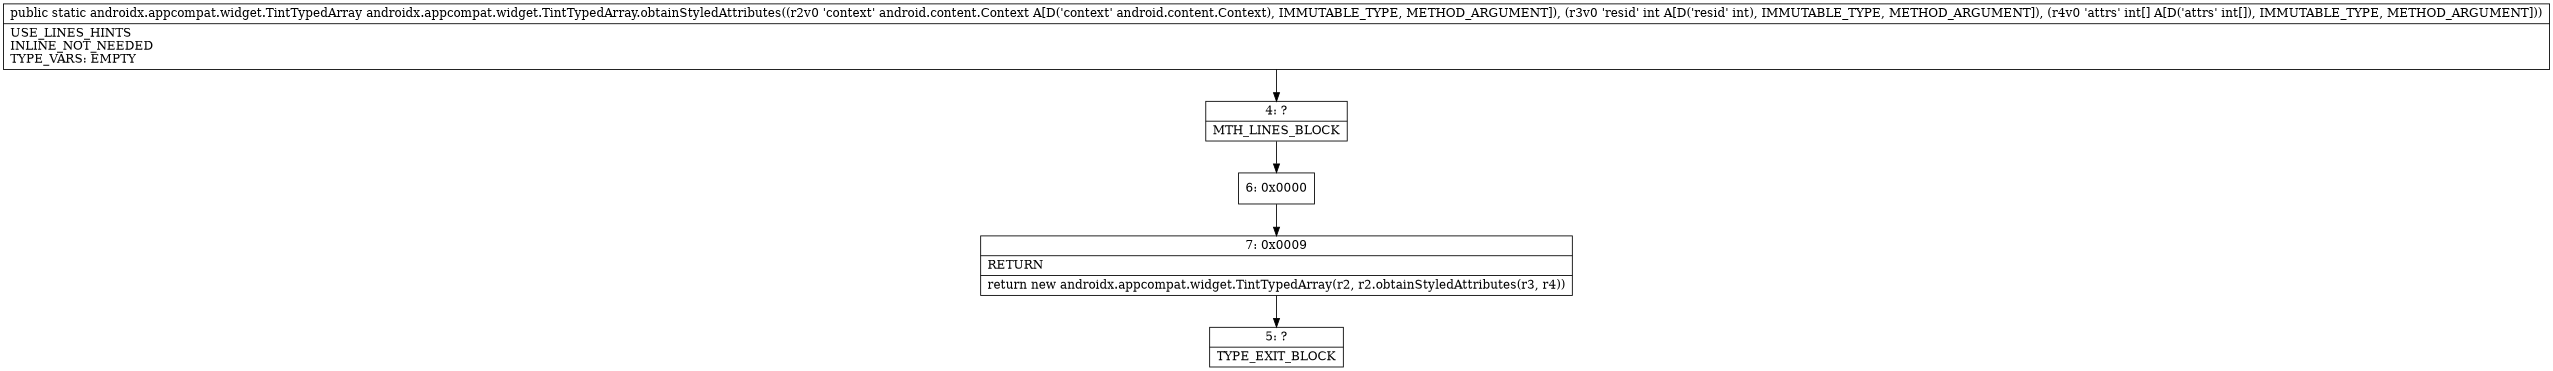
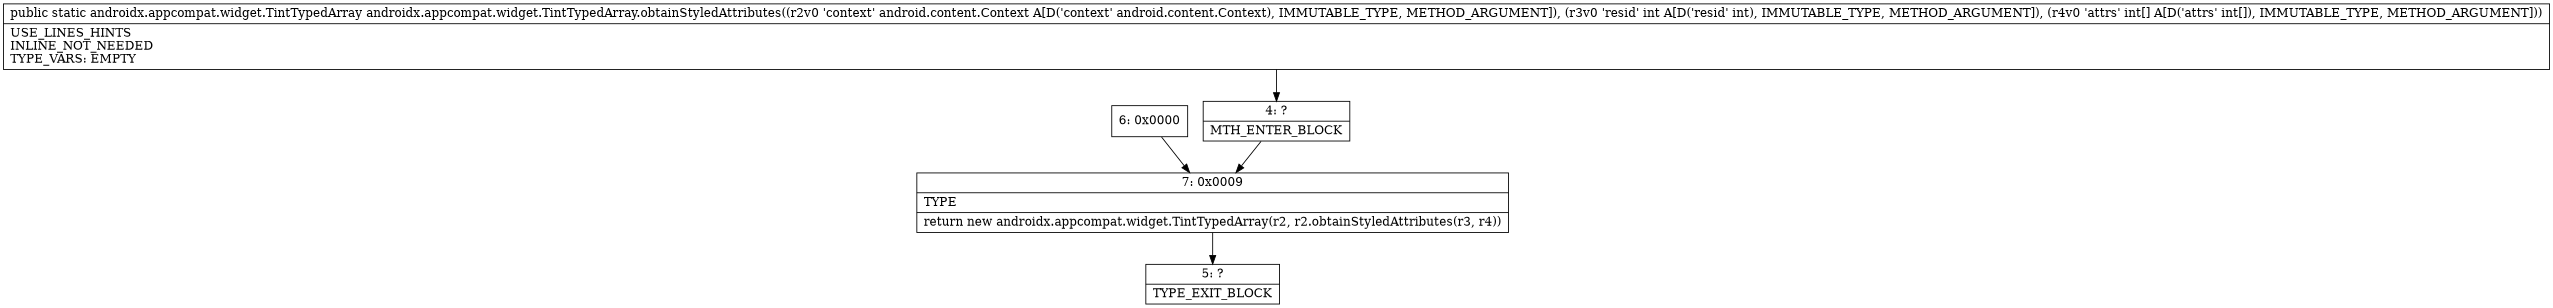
  digraph {
    node [shape=record]
-   n1 [label="{4\:\ ?|MTH_LINES_BLOCK\l}"]
+   n1 [label="{4\:\ ?|MTH_ENTER_BLOCK\l}"]
    n2 [label="{6\:\ 0x0000}"]
-   n3 [label="{7\:\ 0x0009|RETURN\l|return new androidx.appcompat.widget.TintTypedArray(r2, r2.obtainStyledAttributes(r3, r4))\l}"]
+   n3 [label="{7\:\ 0x0009|TYPE\l|return new androidx.appcompat.widget.TintTypedArray(r2, r2.obtainStyledAttributes(r3, r4))\l}"]
    n4 [label="{5\:\ ?|TYPE_EXIT_BLOCK\l}"]
    n5 [label="{public static androidx.appcompat.widget.TintTypedArray androidx.appcompat.widget.TintTypedArray.obtainStyledAttributes((r2v0 'context' android.content.Context A[D('context' android.content.Context), IMMUTABLE_TYPE, METHOD_ARGUMENT]), (r3v0 'resid' int A[D('resid' int), IMMUTABLE_TYPE, METHOD_ARGUMENT]), (r4v0 'attrs' int[] A[D('attrs' int[]), IMMUTABLE_TYPE, METHOD_ARGUMENT]))  | USE_LINES_HINTS\lINLINE_NOT_NEEDED\lTYPE_VARS: EMPTY\l}"]
-   n1 -> n2
+   n1 -> n3
    n2 -> n3
    n3 -> n4
    n5 -> n1
  }
